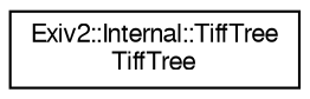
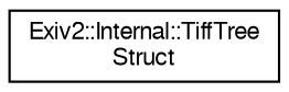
  digraph {
    rankdir=LR
-   n1 [color=black fillcolor=white fontname=FreeSans fontsize=10 height=0.2 label="Exiv2::Internal::TiffTree\lTiffTree" shape=record style=filled width=0.4]
+   n1 [color=black fillcolor=white fontname=FreeSans fontsize=10 height=0.2 label="Exiv2::Internal::TiffTree\lStruct" shape=record style=filled width=0.4]
  }
